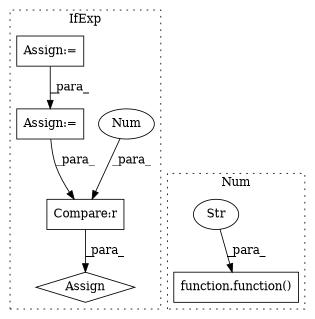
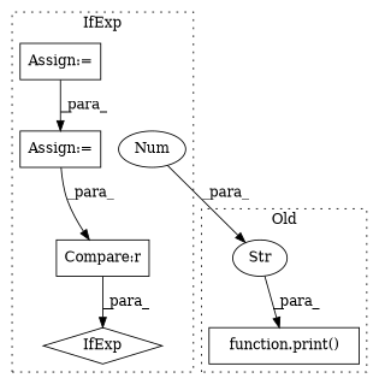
  digraph {
    node [a=68 l=3 shape=box]
-   n1 [a=75 l="6,1" label="function.function()" s="951,1031"]
+   n1 [a=75 l="6,1" label="function.print()" s="951,1031"]
    n2 [a=66 l=32 label=Str s=957 shape=ellipse]
-   n3 [a=51 l="4,6" label=Assign s="1081,1095" shape=diamond]
+   n3 [a=51 l="4,6" label=IfExp s="1081,1095" shape=diamond]
    n4 [a=40 l=10 label="Compare:r" s=1085]
    n5 [label="Assign:=" s=981]
    n6 [label="Assign:=" s=888]
    n7 [a=76 l=4 label=Num s=1091 shape=ellipse]
    subgraph cluster_1 {
-     label=Num
+     label=Old
      style=dotted
      n1
      n2
    }
    subgraph cluster_2 {
      label=IfExp
      style=dotted
      n3
      n4
      n5
      n6
      n7
    }
    n2 -> n1 [label=_para_]
    n4 -> n3 [label=_para_]
    n5 -> n4 [label=_para_]
    n6 -> n5 [label=_para_]
-   n7 -> n4 [label=_para_]
+   n7 -> n2 [label=_para_]
  }
